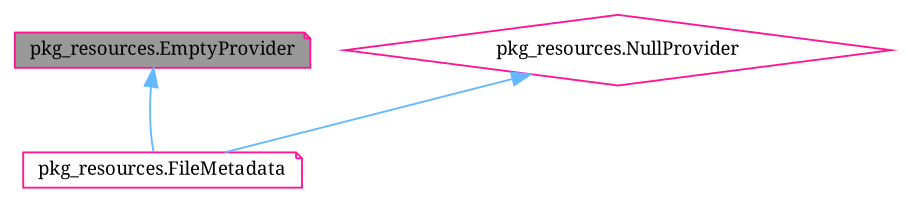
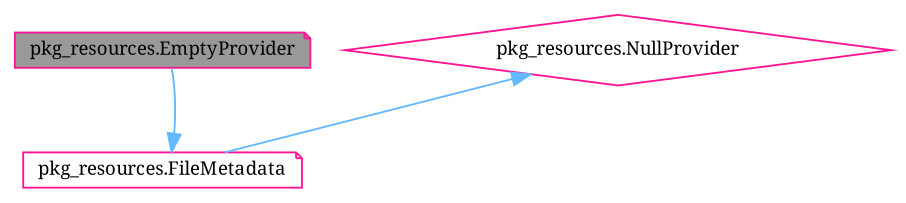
  digraph {
    fontname="Noto Serif"
    node [color=deeppink fillcolor=white fontname="Noto Serif" fontsize=10 shape=note style=filled]
    edge [color=steelblue1 dir=back fontname="Noto Serif" fontsize=10 labelfontname=Helvetica labelfontsize=10 style=solid]
    n1 [fillcolor=grey60 fontcolor=black height=0.2 label="pkg_resources.EmptyProvider" width=0.4]
    n2 [height=0.2 label="pkg_resources.FileMetadata" width=0.4]
    n3 [height=0.2 label="pkg_resources.NullProvider" shape=diamond width=0.4]
-   n1 -> n2
+   n2 -> n1
    n3 -> n2
  }
